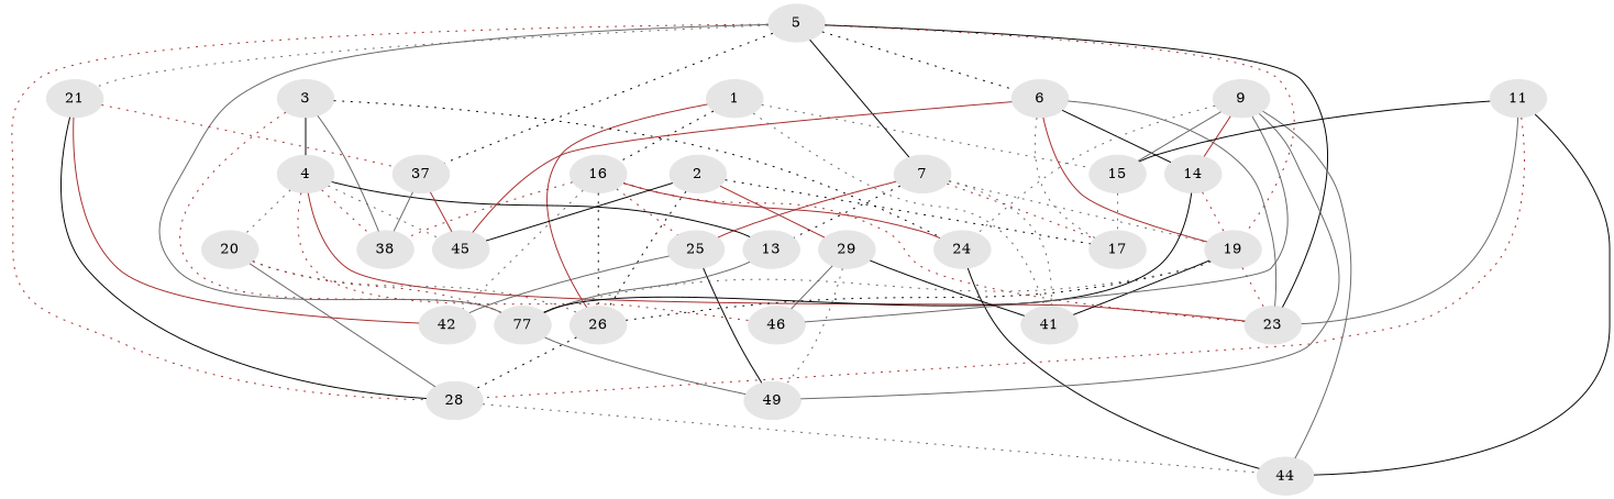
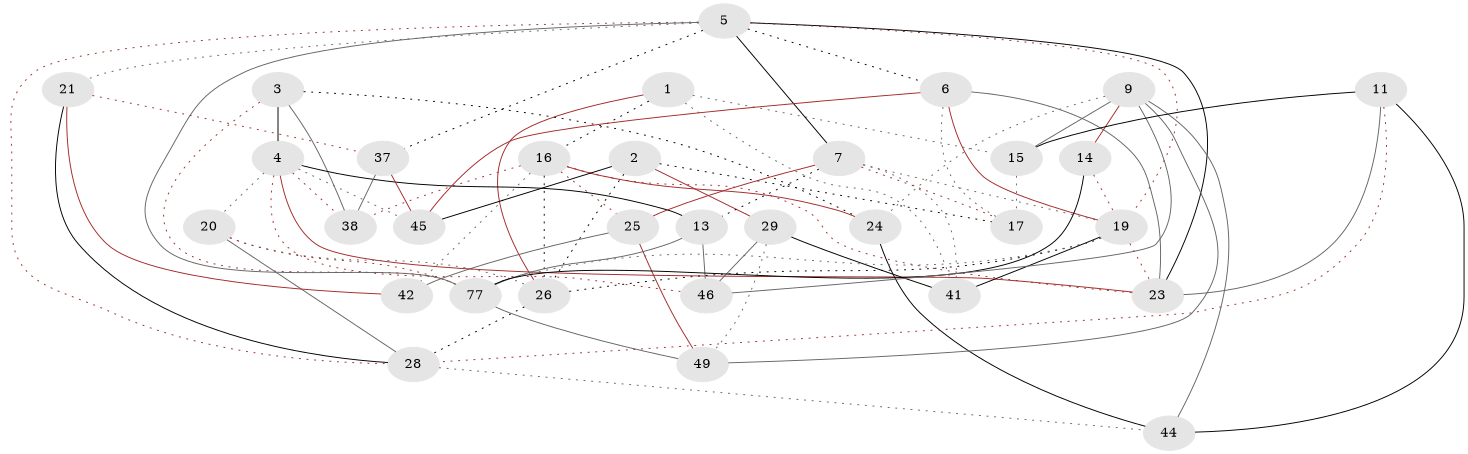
  graph {
    node [color=gray90 style=filled]
    edge [color=gray40 style=dotted]
    1
    15
    16 [super="+35"]
    26 [super="+48"]
    41
    17
    24
    38 [super="+47"]
    23 [super="+50"]
    25
    n11 [label=42]
    28 [super="+40"]
    2
    29
    45
    46
    49
    3 [super="+31"]
    4 [super="+10"]
    n20 [label=77 super="+30"]
    13
    20
    44
    5 [super="+43+36+12"]
    6 [super="+8"]
    7 [super="+18"]
    19 [super="+52+22+42"]
    21
    37
    14
    9 [super="+34"]
    11
    1 -- 15
    1 -- 16 [color=black]
    1 -- 26 [color=brown style=solid]
    1 -- 41
    15 -- 17
    16 -- 26 [color=black]
    16 -- 24 [color=brown style=solid]
    16 -- 38 [color=brown weight=3]
    16 -- 23 [color=brown]
    16 -- 25 [color=brown]
    16 -- n11
    26 -- 28 [color=black]
    24 -- 44 [color=black style=solid]
    25 -- n11 [style=solid]
-   25 -- 49 [color=black style=solid]
+   25 -- 49 [color=brown style=solid]
    28 -- 44
    2 -- 26 [color=black]
    2 -- 17 [color=black]
    2 -- 29 [color=brown style=solid]
    2 -- 45 [color=black style=solid]
    29 -- 41 [color=black style=solid]
    29 -- 46 [style=solid]
    29 -- 49
    3 -- 24 [color=black]
    3 -- 38 [style=solid]
    3 -- 4 [color=black style=solid weight=2]
    3 -- n20 [color=brown weight=2]
    4 -- 38 [color=brown]
    4 -- 23 [color=brown style=solid]
    4 -- 45
    4 -- 46 [color=brown]
    4 -- 13 [color=black style=solid]
    4 -- 20
    n20 -- 49 [style=solid]
+   13 -- 46 [style=solid]
    13 -- n20 [style=solid]
    20 -- 26
    20 -- 28 [style=solid]
    20 -- n20 [color=brown]
    5 -- 23 [color=black style=solid]
    5 -- 28 [color=brown]
    5 -- n20 [style=solid]
    5 -- 6 [color=black]
    5 -- 7 [color=black style=solid]
    5 -- 19 [color=brown]
    5 -- 21
    5 -- 37 [color=black]
    6 -- 17
    6 -- 23 [style=solid]
    6 -- 45 [color=brown style=solid]
    6 -- 19 [color=brown style=solid]
-   6 -- 14 [color=black style=solid]
    7 -- 41
    7 -- 17 [color=brown]
    7 -- 25 [color=brown style=solid]
    7 -- 13 [color=black]
    7 -- 19
    19 -- 26 [color=black]
    19 -- 41 [color=black style=solid]
    19 -- 23 [color=brown]
    19 -- n20
    21 -- n11 [color=brown style=solid]
    21 -- 28 [color=black style=solid]
    21 -- 37 [color=brown]
    37 -- 38 [style=solid]
    37 -- 45 [color=brown style=solid]
    14 -- n20 [color=black style=solid]
    14 -- 19 [color=brown]
    9 -- 15 [style=solid]
    9 -- 24
    9 -- 46 [style=solid]
    9 -- 49 [style=solid]
    9 -- 44 [style=solid]
    9 -- 14 [color=brown style=solid]
    11 -- 15 [color=black style=solid]
    11 -- 23 [style=solid]
    11 -- 28 [color=brown]
    11 -- 44 [color=black style=solid]
  }
